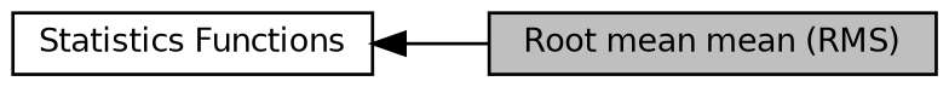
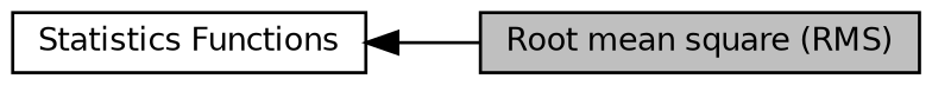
  digraph {
    rankdir=LR
    node [color=black fontname=Helvetica fontsize=10 shape=box style=filled]
    n1 [fillcolor=white height=0.2 label="Statistics Functions" width=0.4]
-   n2 [fillcolor=grey75 fontcolor=black height=0.2 label="Root mean mean (RMS)" width=0.4]
+   n2 [fillcolor=grey75 fontcolor=black height=0.2 label="Root mean square (RMS)" width=0.4]
    n1 -> n2 [dir=back fontname=Helvetica fontsize=10 labelfontname=Helvetica labelfontsize=10 shape=plaintext style=solid]
  }
